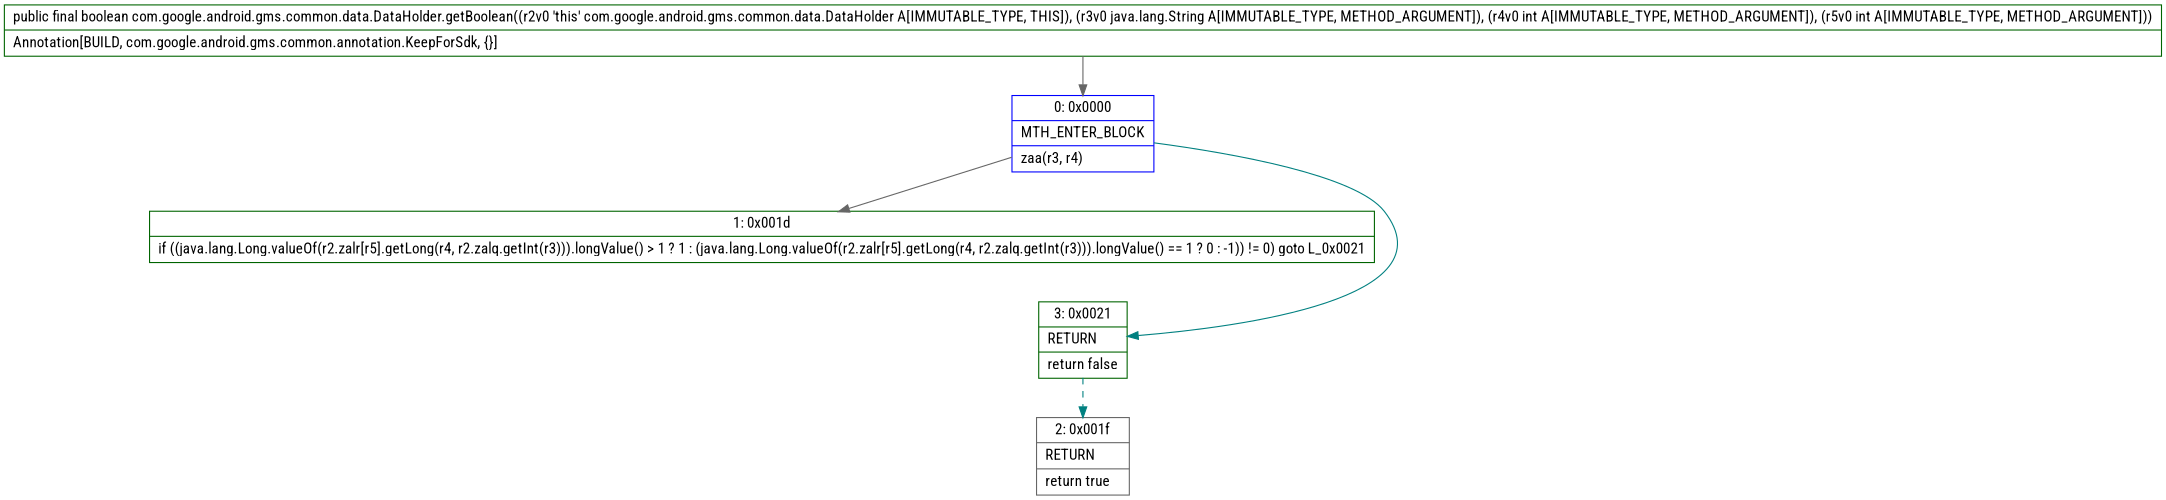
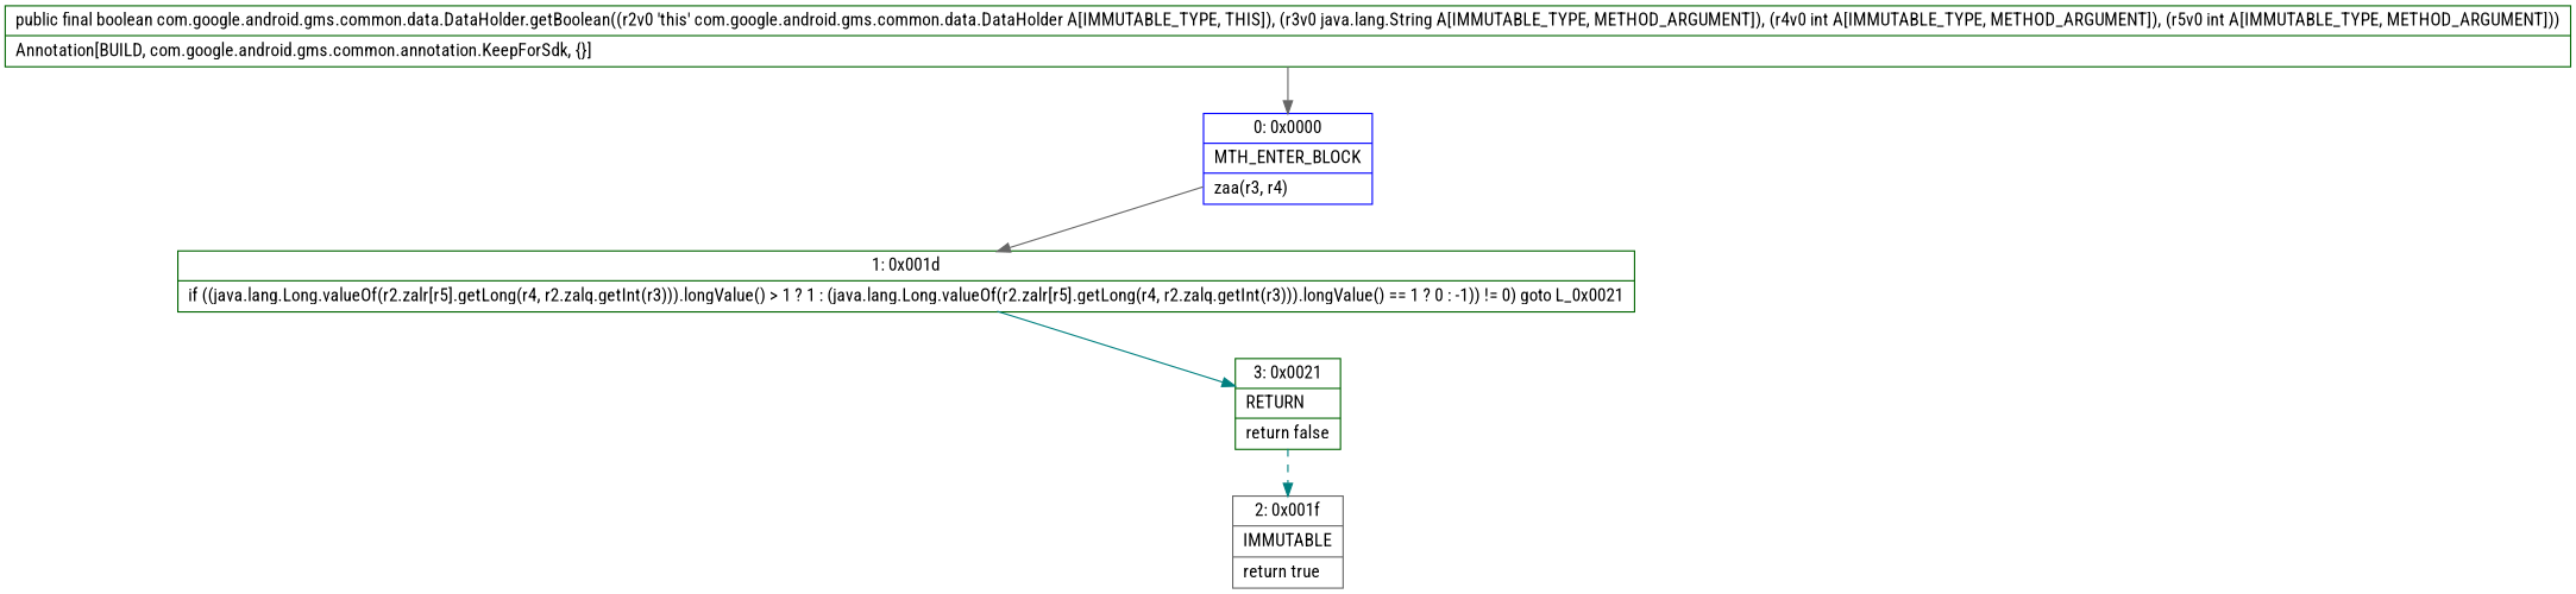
  digraph {
    fontname="Roboto Condensed"
    node [color=darkgreen fontname="Roboto Condensed" shape=record]
    edge [color=gray40 fontname="Roboto Condensed"]
    n1 [color=blue label="{0\:\ 0x0000|MTH_ENTER_BLOCK\l|zaa(r3, r4)\l}"]
    n2 [label="{1\:\ 0x001d|if ((java.lang.Long.valueOf(r2.zalr[r5].getLong(r4, r2.zalq.getInt(r3))).longValue() \> 1 ? 1 : (java.lang.Long.valueOf(r2.zalr[r5].getLong(r4, r2.zalq.getInt(r3))).longValue() == 1 ? 0 : \-1)) != 0) goto L_0x0021\l}"]
    n3 [label="{3\:\ 0x0021|RETURN\l|return false\l}"]
-   n4 [color=gray40 label="{2\:\ 0x001f|RETURN\l|return true\l}"]
+   n4 [color=gray40 label="{2\:\ 0x001f|IMMUTABLE\l|return true\l}"]
    n5 [label="{public final boolean com.google.android.gms.common.data.DataHolder.getBoolean((r2v0 'this' com.google.android.gms.common.data.DataHolder A[IMMUTABLE_TYPE, THIS]), (r3v0 java.lang.String A[IMMUTABLE_TYPE, METHOD_ARGUMENT]), (r4v0 int A[IMMUTABLE_TYPE, METHOD_ARGUMENT]), (r5v0 int A[IMMUTABLE_TYPE, METHOD_ARGUMENT]))  | Annotation[BUILD, com.google.android.gms.common.annotation.KeepForSdk, \{\}]\l}"]
    n1 -> n2
-   n1 -> n3 [color=teal]
+   n2 -> n3 [color=teal]
    n3 -> n4 [color=teal style=dashed]
    n5 -> n1
  }
